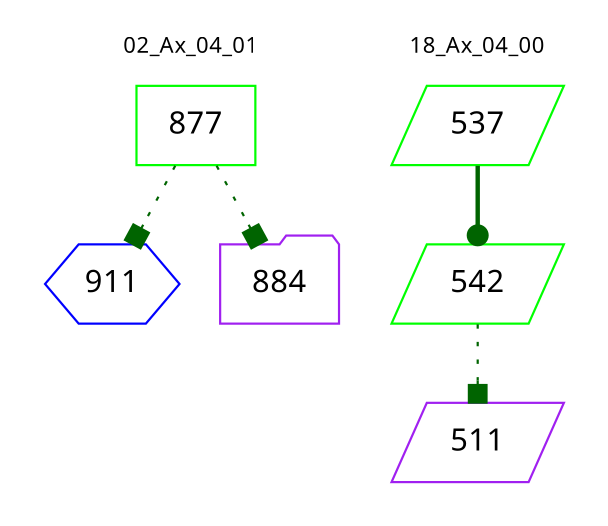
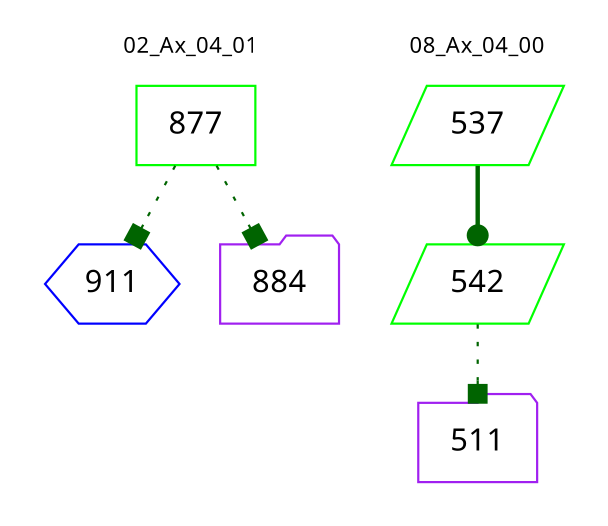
  digraph {
    fontname="Noto Sans"
    node [color=green fontname="Noto Sans" shape=folder]
    edge [arrowhead=box color=darkgreen fontname="Noto Sans" style=dotted]
    n1 [label=877 shape=box]
    n2 [color=blue label=911 shape=hexagon]
    n3 [color=purple label=884]
    n4 [label=542 shape=parallelogram]
    n5 [label=537 shape=parallelogram]
-   n6 [color=purple label=511 shape=parallelogram]
+   n6 [color=purple label=511]
    subgraph cluster_1 {
      color=white
      fontsize=10
      label="02_Ax_04_01"
      n1
      n2
      n3
    }
    subgraph cluster_2 {
      color=white
      fontsize=10
-     label="18_Ax_04_00"
+     label="08_Ax_04_00"
      n4
      n5
      n6
    }
    n1 -> n2
    n1 -> n3
    n4 -> n6
    n5 -> n4 [arrowhead=dot style=bold]
  }
